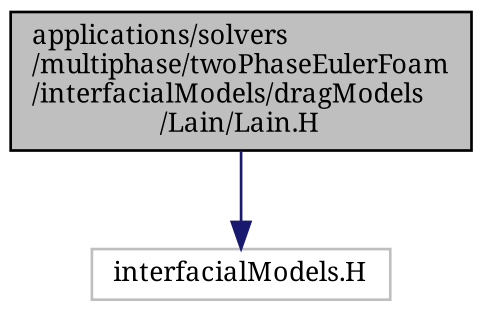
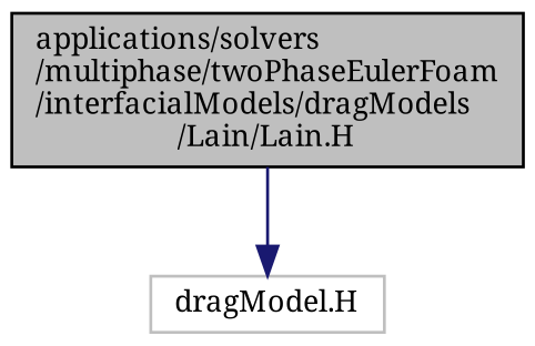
  digraph {
    fontname="Noto Serif"
    node [fontname="Noto Serif" fontsize=10 shape=record]
    n1 [color=black fillcolor=grey75 fontcolor=black height=0.2 label="applications/solvers\l/multiphase/twoPhaseEulerFoam\l/interfacialModels/dragModels\l/Lain/Lain.H" style=filled width=0.4]
-   n2 [color=grey75 height=0.2 label="interfacialModels.H" width=0.4]
+   n2 [color=grey75 height=0.2 label="dragModel.H" width=0.4]
    n1 -> n2 [color=midnightblue fontname="Noto Serif" fontsize=10 labelfontname=Helvetica labelfontsize=10 style=solid]
  }
